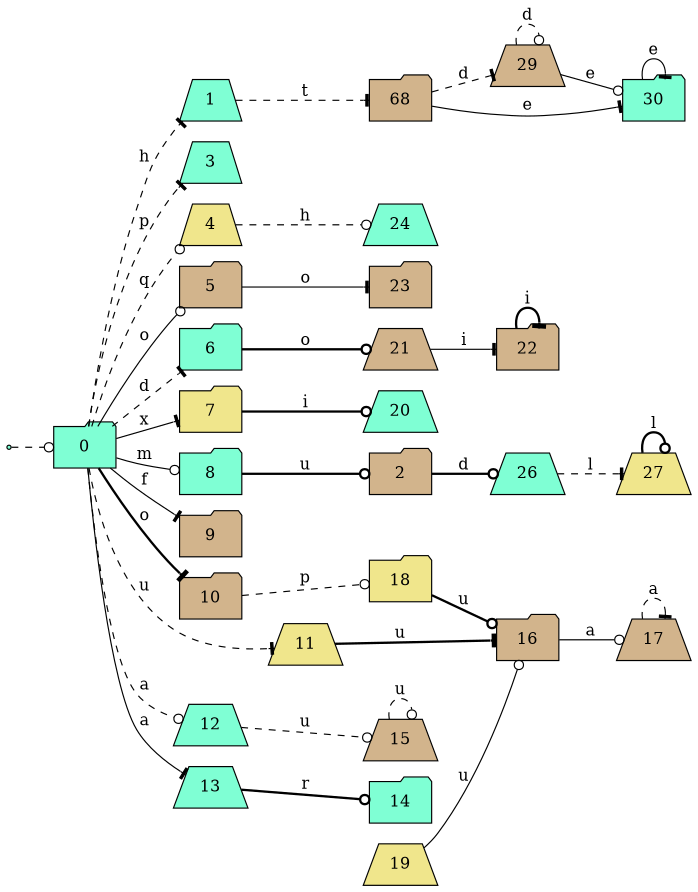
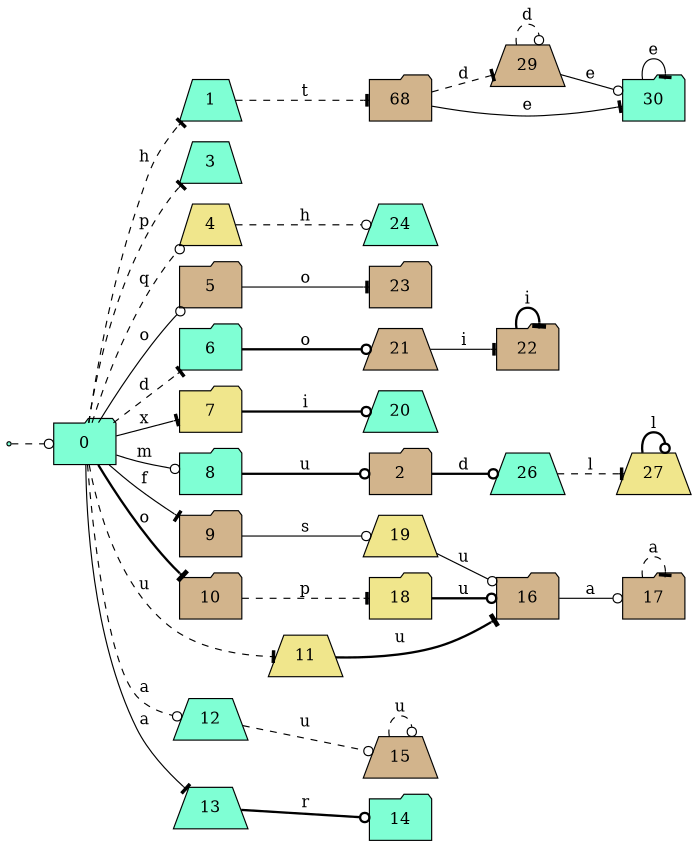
  digraph {
    rankdir=LR
    node [fillcolor=aquamarine shape=folder style=filled]
    edge [arrowhead=odot style=dashed]
    dummy0 [shape=point]
    0
    1 [shape=trapezium]
    3 [shape=trapezium]
    4 [fillcolor=khaki shape=trapezium]
    5 [fillcolor=tan]
    6
    7 [fillcolor=khaki]
    8
    9 [fillcolor=tan]
    10 [fillcolor=tan]
    11 [fillcolor=khaki shape=trapezium]
    12 [shape=trapezium]
    13 [shape=trapezium]
    n15 [fillcolor=tan label=68]
    2 [fillcolor=tan]
    26 [shape=trapezium]
    24 [shape=trapezium]
    23 [fillcolor=tan]
    21 [fillcolor=tan shape=trapezium]
    20 [shape=trapezium]
    19 [fillcolor=khaki shape=trapezium]
    18 [fillcolor=khaki]
    16 [fillcolor=tan]
    15 [fillcolor=tan shape=trapezium]
    14
    29 [fillcolor=tan shape=trapezium]
    30
    27 [fillcolor=khaki shape=trapezium]
    22 [fillcolor=tan]
-   17 [fillcolor=tan shape=trapezium]
+   17 [fillcolor=tan]
    dummy0 -> 0
    0 -> 1 [arrowhead=tee label=h]
    0 -> 3 [arrowhead=tee label=p]
    0 -> 4 [label=q]
    0 -> 5 [label=o style=solid]
    0 -> 6 [arrowhead=tee label=d]
    0 -> 7 [arrowhead=tee label=x style=solid]
    0 -> 8 [label=m style=solid]
    0 -> 9 [arrowhead=tee label=f style=solid]
    0 -> 10 [arrowhead=tee label=o style=bold]
    0 -> 11 [arrowhead=tee label=u]
    0 -> 12 [label=a]
    0 -> 13 [arrowhead=tee label=a style=solid]
    1 -> n15 [arrowhead=tee label=t]
    4 -> 24 [label=h]
    5 -> 23 [arrowhead=tee label=o style=solid]
    6 -> 21 [label=o style=bold]
    7 -> 20 [label=i style=bold]
    8 -> 2 [label=u style=bold]
-   10 -> 18 [label=p]
+   9 -> 19 [label=s style=solid]
+   10 -> 18 [arrowhead=tee label=p]
    11 -> 16 [arrowhead=tee label=u style=bold]
    12 -> 15 [label=u]
    13 -> 14 [label=r style=bold]
    n15 -> 29 [arrowhead=tee label=d]
    n15 -> 30 [arrowhead=tee label=e style=solid]
    2 -> 26 [label=d style=bold]
    26 -> 27 [arrowhead=tee label=l]
    21 -> 22 [arrowhead=tee label=i style=solid]
    19 -> 16 [label=u style=solid]
    18 -> 16 [label=u style=bold]
    16 -> 17 [label=a style=solid]
    15 -> 15 [label=u]
    29 -> 29 [label=d]
    29 -> 30 [label=e style=solid]
    30 -> 30 [arrowhead=tee label=e style=solid]
    27 -> 27 [label=l style=bold]
    22 -> 22 [arrowhead=tee label=i style=bold]
    17 -> 17 [arrowhead=tee label=a]
  }
